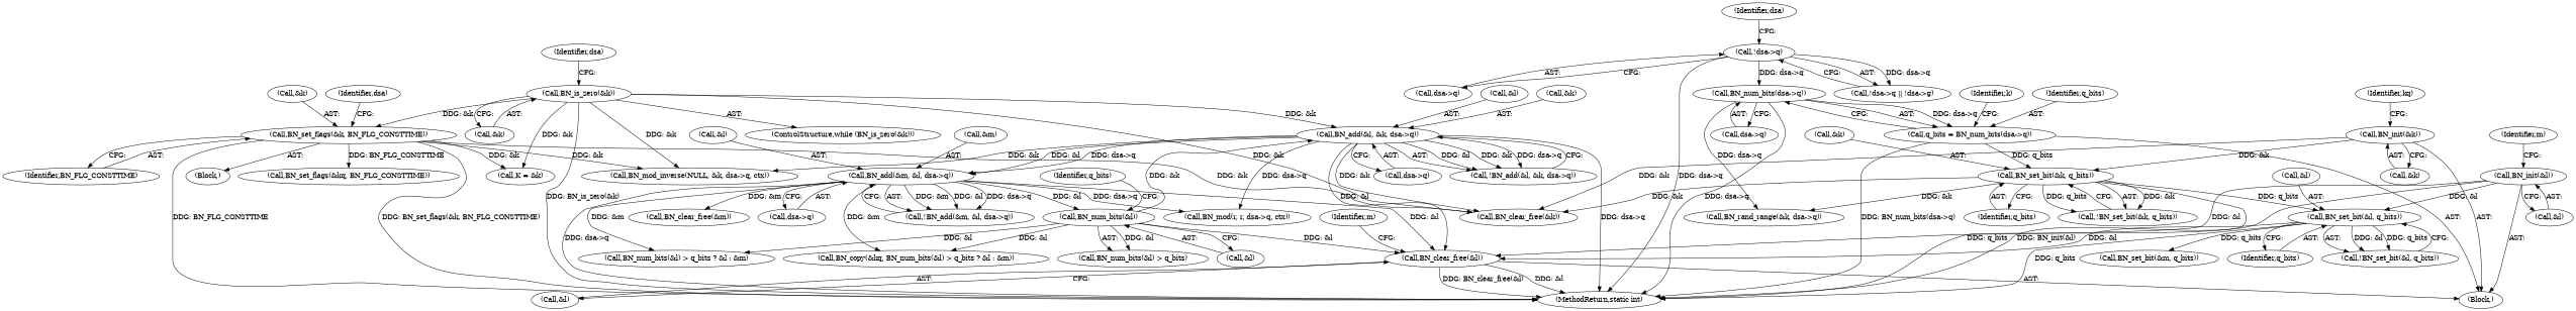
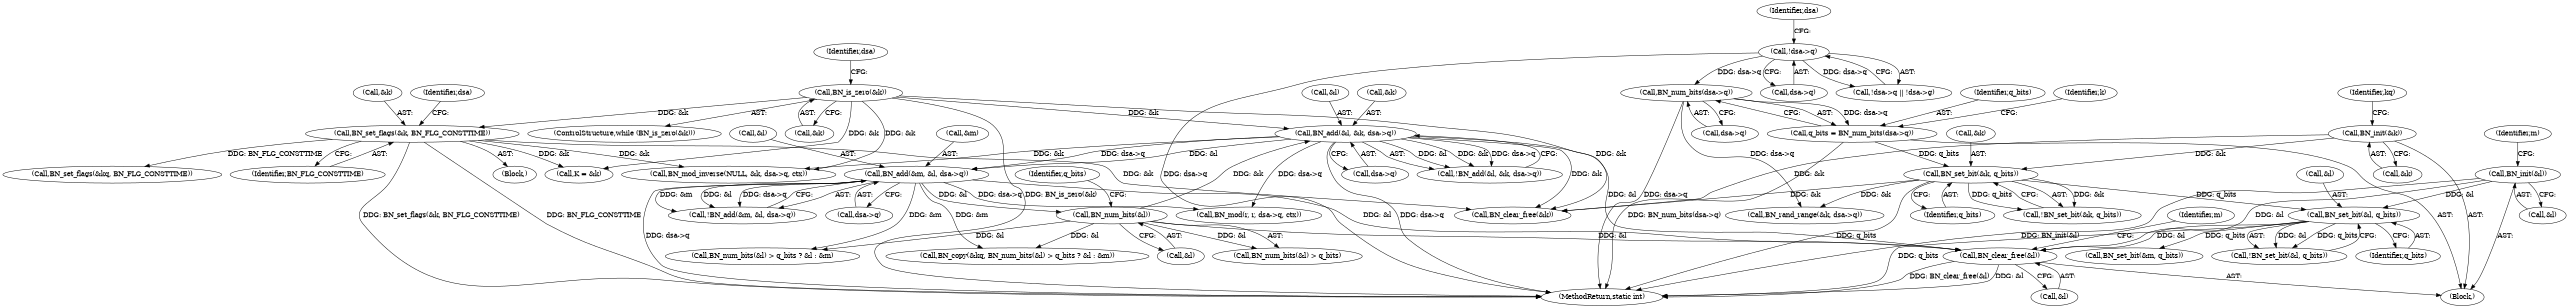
  digraph {
    n1 [label="(Call,BN_clear_free(&l))"]
    n2 [label="(Block,)"]
    n3 [label="(MethodReturn,static int)"]
    n4 [label="(Call,&l)"]
    n5 [label="(Call,BN_init(&l))"]
    n6 [label="(Call,BN_set_bit(&l, q_bits))"]
    n7 [label="(Call,&l)"]
    n8 [label="(Call,!BN_set_bit(&l, q_bits))"]
    n9 [label="(Call,BN_set_bit(&m, q_bits))"]
    n10 [label="(Identifier,q_bits)"]
    n11 [label="(Call,BN_add(&m, &l, dsa->q))"]
    n12 [label="(Call,BN_num_bits(&l))"]
    n13 [label="(Call,dsa->q)"]
    n14 [label="(Call,!BN_add(&m, &l, dsa->q))"]
    n15 [label="(Call,BN_mod(r, r, dsa->q, ctx))"]
-   n16 [label="(Call,BN_clear_free(&m))"]
    n17 [label="(Call,BN_num_bits(&l) > q_bits ? &l : &m)"]
    n18 [label="(Call,BN_copy(&kq, BN_num_bits(&l) > q_bits ? &l : &m))"]
    n19 [label="(Call,BN_add(&l, &k, dsa->q))"]
    n20 [label="(Call,&l)"]
    n21 [label="(Call,BN_num_bits(&l) > q_bits)"]
    n22 [label="(Call,BN_mod_inverse(NULL, &k, dsa->q, ctx))"]
    n23 [label="(Call,BN_clear_free(&k))"]
    n24 [label="(Call,dsa->q)"]
    n25 [label="(Call,!BN_add(&l, &k, dsa->q))"]
    n26 [label="(Call,BN_is_zero(&k))"]
    n27 [label="(Call,BN_set_flags(&k, BN_FLG_CONSTTIME))"]
    n28 [label="(Call,&k)"]
    n29 [label="(ControlStructure,while (BN_is_zero(&k)))"]
    n30 [label="(Call,K = &k)"]
    n31 [label="(Identifier,BN_FLG_CONSTTIME)"]
    n32 [label="(Block,)"]
    n33 [label="(Call,BN_set_flags(&kq, BN_FLG_CONSTTIME))"]
    n34 [label="(Call,BN_set_bit(&k, q_bits))"]
    n35 [label="(Call,BN_rand_range(&k, dsa->q))"]
    n36 [label="(Call,!BN_set_bit(&k, q_bits))"]
    n37 [label="(Identifier,q_bits)"]
    n38 [label="(Call,BN_init(&k))"]
    n39 [label="(Call,&k)"]
    n40 [label="(Call,q_bits = BN_num_bits(dsa->q))"]
    n41 [label="(Call,BN_num_bits(dsa->q))"]
    n42 [label="(Call,dsa->q)"]
    n43 [label="(Call,!dsa->q)"]
    n44 [label="(Call,dsa->q)"]
    n45 [label="(Call,!dsa->q || !dsa->g)"]
    n46 [label="(Identifier,m)"]
    n47 [label="(Call,&k)"]
    n48 [label="(Call,&m)"]
    n49 [label="(Identifier,k)"]
    n50 [label="(Identifier,q_bits)"]
    n51 [label="(Identifier,q_bits)"]
    n52 [label="(Call,&l)"]
    n53 [label="(Call,&l)"]
    n54 [label="(Call,&l)"]
    n55 [label="(Identifier,kq)"]
    n56 [label="(Identifier,m)"]
    n57 [label="(Call,&k)"]
    n58 [label="(Identifier,dsa)"]
    n59 [label="(Identifier,dsa)"]
    n60 [label="(Identifier,dsa)"]
    n61 [label="(Call,&k)"]
    n1 -> n2 [label="AST: "]
    n1 -> n3 [label="DDG: BN_clear_free(&l)"]
    n1 -> n3 [label="DDG: &l"]
    n1 -> n4 [label="CFG: "]
    n4 -> n1 [label="AST: "]
    n5 -> n1 [label="DDG: &l"]
    n5 -> n2 [label="AST: "]
    n5 -> n3 [label="DDG: BN_init(&l)"]
    n5 -> n6 [label="DDG: &l"]
    n5 -> n7 [label="CFG: "]
    n6 -> n1 [label="DDG: &l"]
    n6 -> n3 [label="DDG: q_bits"]
    n6 -> n8 [label="AST: "]
    n6 -> n8 [label="DDG: &l"]
    n6 -> n8 [label="DDG: q_bits"]
    n6 -> n9 [label="DDG: q_bits"]
    n6 -> n10 [label="CFG: "]
    n7 -> n5 [label="AST: "]
    n8 -> n6 [label="CFG: "]
    n10 -> n6 [label="AST: "]
    n11 -> n1 [label="DDG: &l"]
    n11 -> n3 [label="DDG: dsa->q"]
    n11 -> n12 [label="DDG: &l"]
    n11 -> n13 [label="CFG: "]
    n11 -> n14 [label="AST: "]
    n11 -> n14 [label="DDG: &m"]
    n11 -> n14 [label="DDG: &l"]
    n11 -> n14 [label="DDG: dsa->q"]
    n11 -> n15 [label="DDG: dsa->q"]
-   n11 -> n16 [label="DDG: &m"]
    n11 -> n17 [label="DDG: &m"]
    n11 -> n18 [label="DDG: &m"]
    n12 -> n1 [label="DDG: &l"]
    n12 -> n17 [label="DDG: &l"]
    n12 -> n18 [label="DDG: &l"]
    n12 -> n19 [label="DDG: &k"]
    n12 -> n20 [label="CFG: "]
    n12 -> n21 [label="AST: "]
    n12 -> n21 [label="DDG: &l"]
    n13 -> n11 [label="AST: "]
    n14 -> n11 [label="CFG: "]
    n19 -> n1 [label="DDG: &l"]
    n19 -> n3 [label="DDG: dsa->q"]
    n19 -> n11 [label="DDG: &l"]
    n19 -> n11 [label="DDG: dsa->q"]
    n19 -> n15 [label="DDG: dsa->q"]
    n19 -> n22 [label="DDG: &k"]
    n19 -> n23 [label="DDG: &k"]
    n19 -> n24 [label="CFG: "]
    n19 -> n25 [label="AST: "]
    n19 -> n25 [label="DDG: &l"]
    n19 -> n25 [label="DDG: &k"]
    n19 -> n25 [label="DDG: dsa->q"]
    n20 -> n12 [label="AST: "]
    n24 -> n19 [label="AST: "]
    n25 -> n19 [label="CFG: "]
    n26 -> n3 [label="DDG: BN_is_zero(&k)"]
    n26 -> n19 [label="DDG: &k"]
    n26 -> n22 [label="DDG: &k"]
    n26 -> n23 [label="DDG: &k"]
    n26 -> n27 [label="DDG: &k"]
    n26 -> n28 [label="CFG: "]
    n26 -> n29 [label="AST: "]
    n26 -> n30 [label="DDG: &k"]
    n27 -> n3 [label="DDG: BN_FLG_CONSTTIME"]
    n27 -> n3 [label="DDG: BN_set_flags(&k, BN_FLG_CONSTTIME)"]
    n27 -> n22 [label="DDG: &k"]
    n27 -> n23 [label="DDG: &k"]
    n27 -> n30 [label="DDG: &k"]
    n27 -> n31 [label="CFG: "]
    n27 -> n32 [label="AST: "]
    n27 -> n33 [label="DDG: BN_FLG_CONSTTIME"]
    n28 -> n26 [label="AST: "]
    n31 -> n27 [label="AST: "]
    n34 -> n3 [label="DDG: q_bits"]
    n34 -> n6 [label="DDG: q_bits"]
    n34 -> n23 [label="DDG: &k"]
    n34 -> n35 [label="DDG: &k"]
    n34 -> n36 [label="AST: "]
    n34 -> n36 [label="DDG: &k"]
    n34 -> n36 [label="DDG: q_bits"]
    n34 -> n37 [label="CFG: "]
    n36 -> n34 [label="CFG: "]
    n37 -> n34 [label="AST: "]
    n38 -> n2 [label="AST: "]
    n38 -> n23 [label="DDG: &k"]
    n38 -> n34 [label="DDG: &k"]
    n38 -> n39 [label="CFG: "]
    n39 -> n38 [label="AST: "]
    n40 -> n2 [label="AST: "]
    n40 -> n3 [label="DDG: BN_num_bits(dsa->q)"]
    n40 -> n34 [label="DDG: q_bits"]
    n40 -> n41 [label="CFG: "]
    n41 -> n3 [label="DDG: dsa->q"]
    n41 -> n35 [label="DDG: dsa->q"]
    n41 -> n40 [label="AST: "]
    n41 -> n40 [label="DDG: dsa->q"]
    n41 -> n42 [label="CFG: "]
    n42 -> n41 [label="AST: "]
    n43 -> n3 [label="DDG: dsa->q"]
    n43 -> n41 [label="DDG: dsa->q"]
    n43 -> n44 [label="CFG: "]
    n43 -> n45 [label="AST: "]
    n43 -> n45 [label="DDG: dsa->q"]
    n44 -> n43 [label="AST: "]
    n45 -> n43 [label="CFG: "]
    n46 -> n1 [label="CFG: "]
    n47 -> n19 [label="AST: "]
    n48 -> n11 [label="AST: "]
    n49 -> n40 [label="CFG: "]
    n50 -> n12 [label="CFG: "]
    n51 -> n40 [label="AST: "]
    n52 -> n11 [label="AST: "]
    n53 -> n19 [label="AST: "]
    n54 -> n6 [label="AST: "]
    n55 -> n38 [label="CFG: "]
    n56 -> n5 [label="CFG: "]
    n57 -> n27 [label="AST: "]
    n58 -> n26 [label="CFG: "]
    n59 -> n43 [label="CFG: "]
    n60 -> n27 [label="CFG: "]
    n61 -> n34 [label="AST: "]
  }
